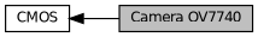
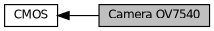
  digraph {
    rankdir=LR
    node [color=black fontname=Helvetica fontsize=10 shape=box style=filled]
    n1 [fillcolor=white height=0.2 label=CMOS width=0.4]
-   n2 [fillcolor=grey75 fontcolor=black height=0.2 label="Camera OV7740" width=0.4]
+   n2 [fillcolor=grey75 fontcolor=black height=0.2 label="Camera OV7540" width=0.4]
    n1 -> n2 [dir=back fontname=Helvetica fontsize=10 labelfontname=Helvetica labelfontsize=10 shape=plaintext style=solid]
  }
